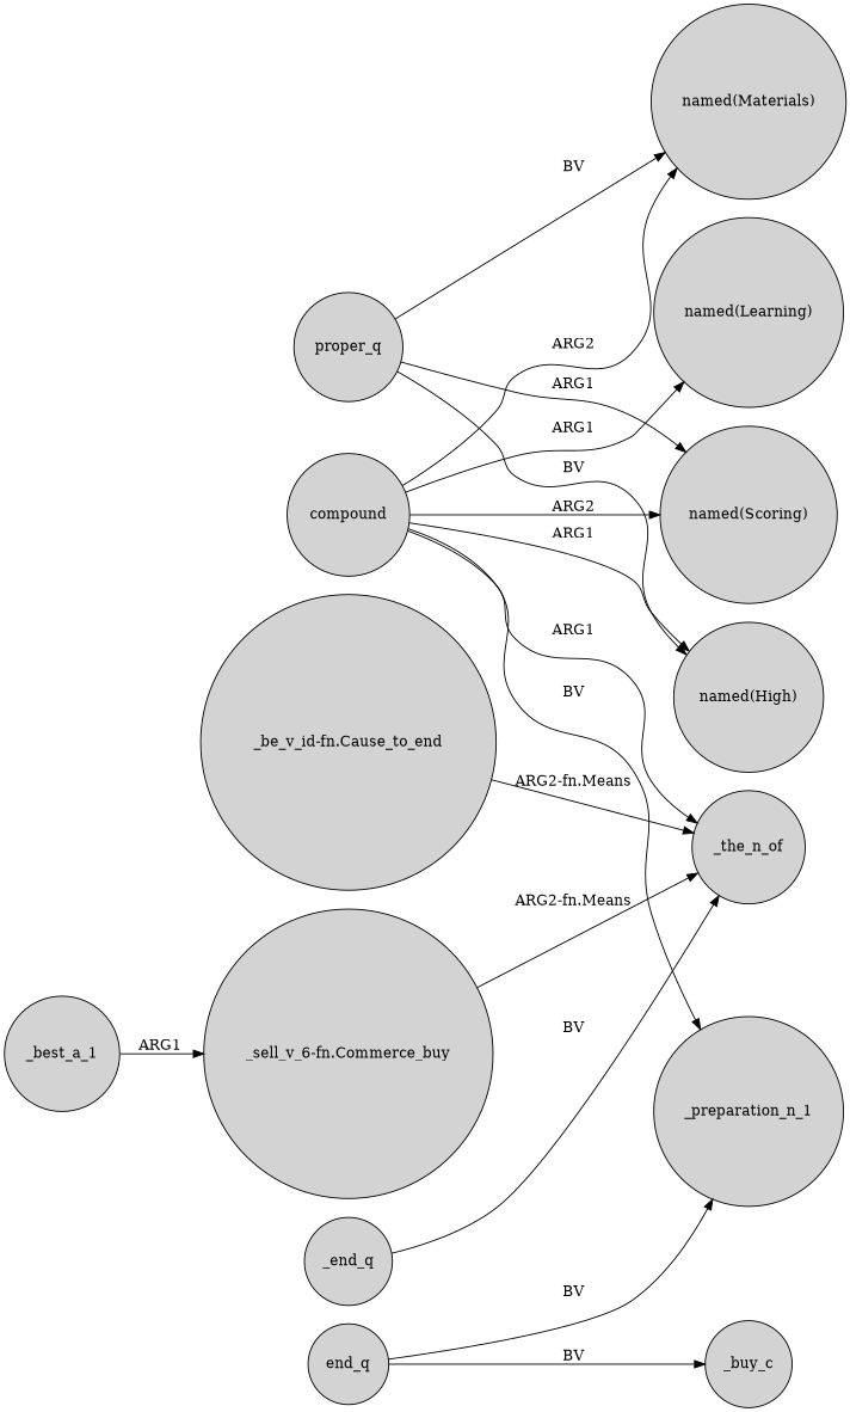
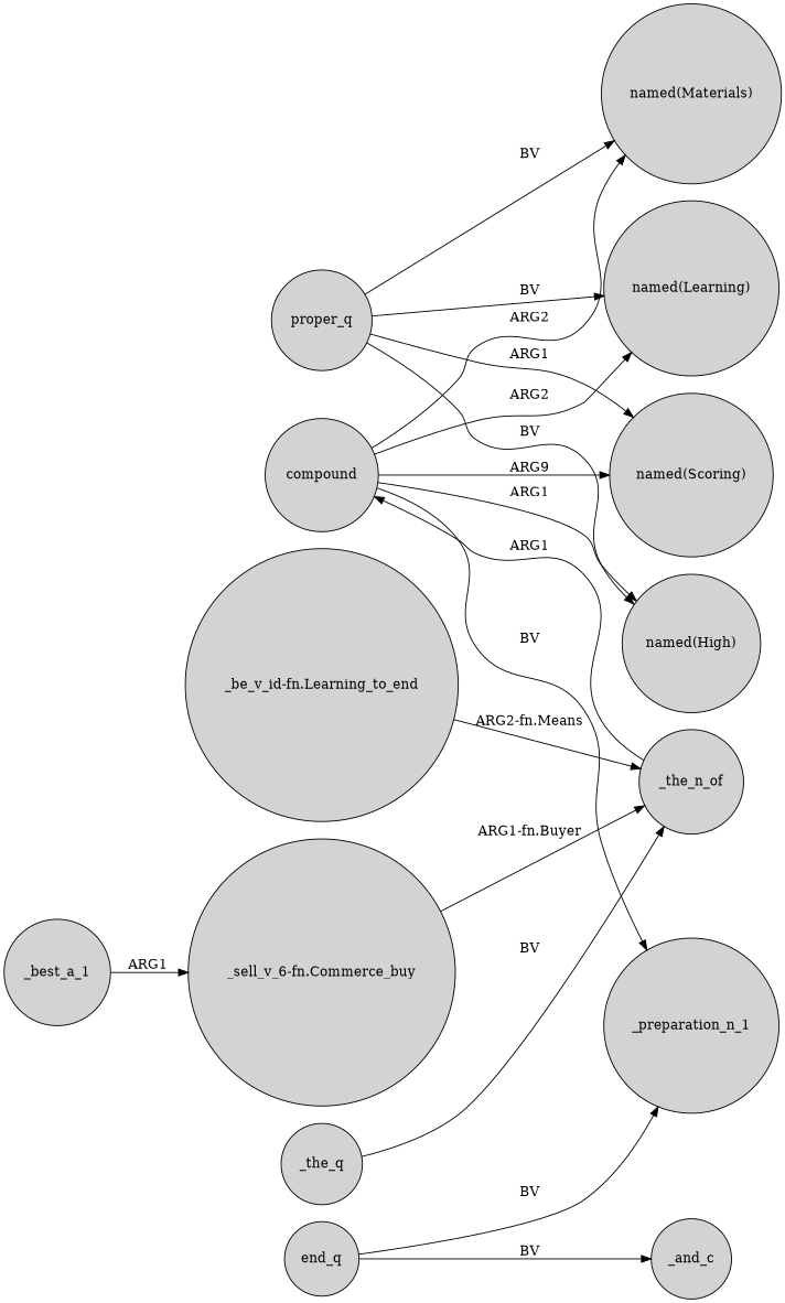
  digraph {
    rankdir=LR
    node [shape=circle style=filled]
    proper_q
    "named(Materials)"
    "named(Learning)"
    "named(Scoring)"
    "named(High)"
    n6 [label=_the_n_of]
-   "_be_v_id-fn.Cause_to_end"
+   "_be_v_id-fn.Cause_to_end" [label="_be_v_id-fn.Learning_to_end"]
    compound
    _preparation_n_1
    n10 [label="_sell_v_6-fn.Commerce_buy"]
-   _the_q [label=_end_q]
+   _the_q
    _best_a_1
    n13 [label=end_q]
-   _and_c [label=_buy_c]
+   _and_c
    proper_q -> "named(Materials)" [label=BV]
+   proper_q -> "named(Learning)" [label=BV]
    proper_q -> "named(Scoring)" [label=ARG1]
    proper_q -> "named(High)" [label=BV]
    "_be_v_id-fn.Cause_to_end" -> n6 [label="ARG2-fn.Means"]
    compound -> "named(Materials)" [label=ARG2]
-   compound -> "named(Learning)" [label=ARG1]
-   compound -> "named(Scoring)" [label=ARG2]
+   compound -> "named(Learning)" [label=ARG2]
+   compound -> "named(Scoring)" [label=ARG9]
    compound -> "named(High)" [label=ARG1]
-   compound -> n6 [label=ARG1]
+   n6 -> compound [label=ARG1]
    compound -> _preparation_n_1 [label=BV]
-   n10 -> n6 [label="ARG2-fn.Means"]
+   n10 -> n6 [label="ARG1-fn.Buyer"]
    _the_q -> n6 [label=BV]
    _best_a_1 -> n10 [label=ARG1]
    n13 -> _preparation_n_1 [label=BV]
    n13 -> _and_c [label=BV]
  }
